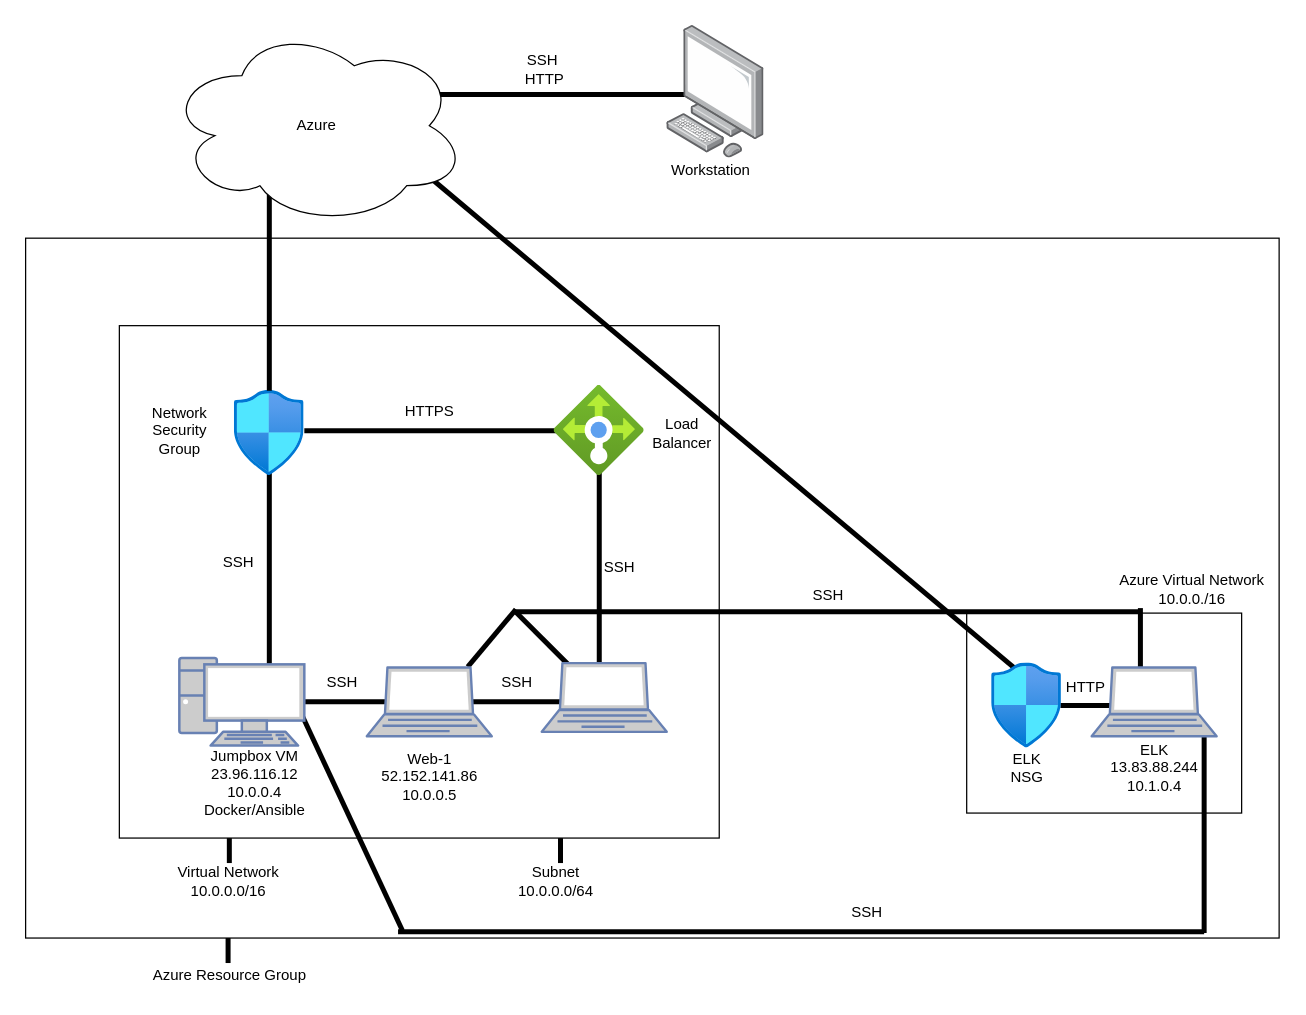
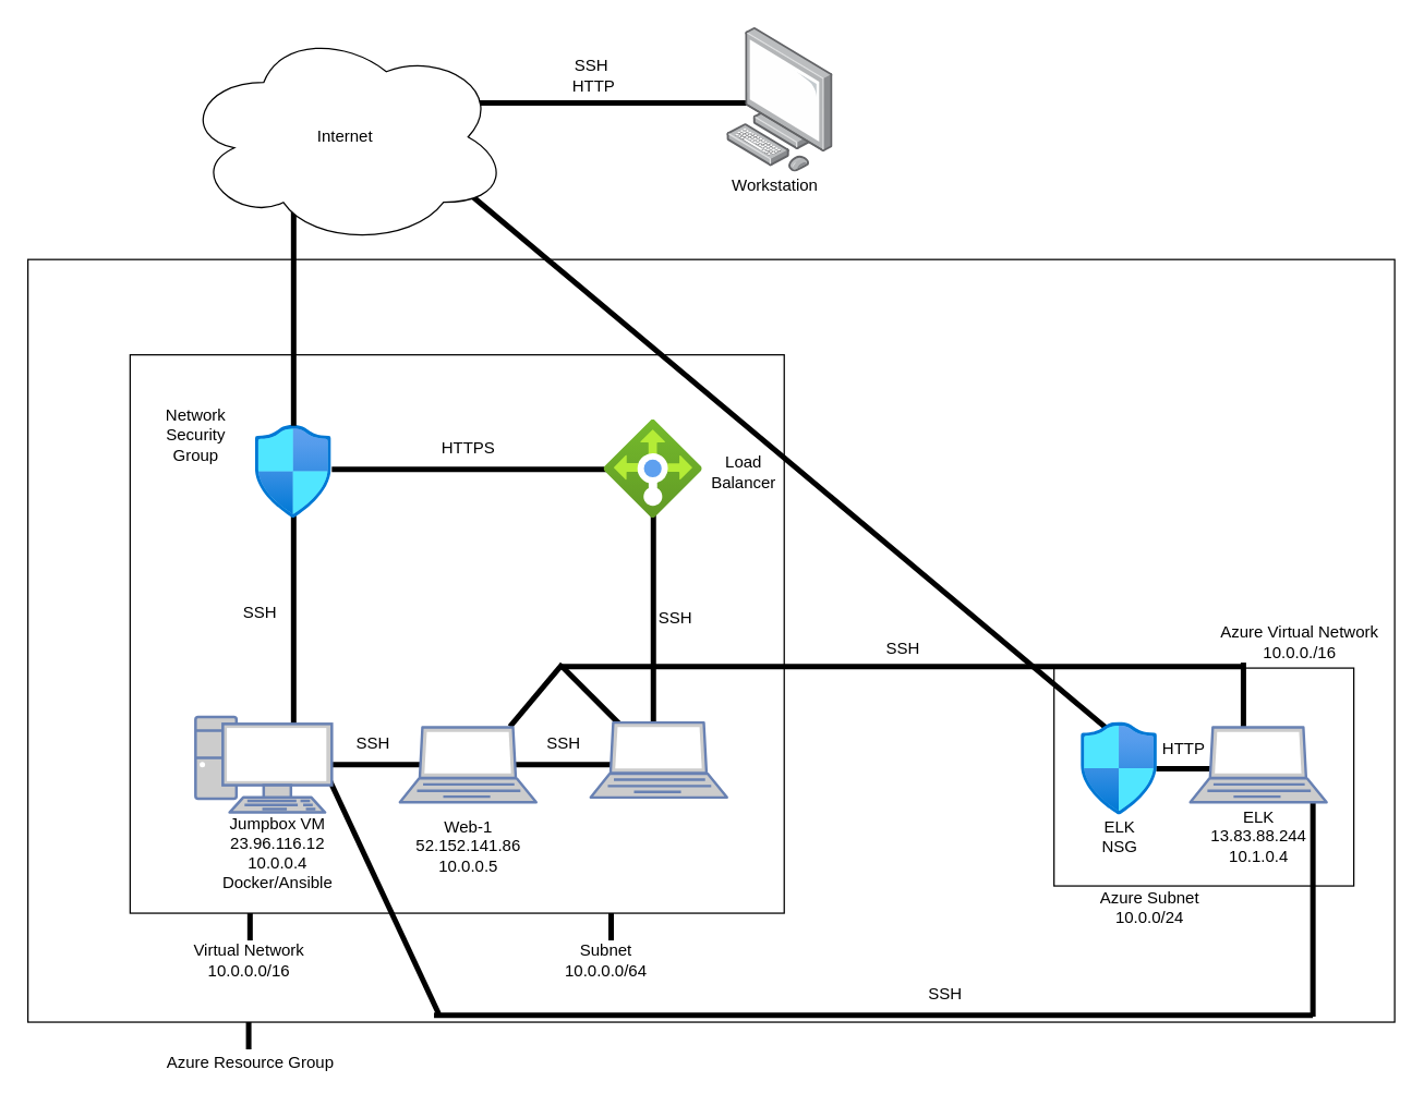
  <mxCell id="0" />
  <mxCell id="1" parent="0" />
  <mxCell id="2" value="" style="line;strokeWidth=4;html=1;perimeter=backbonePerimeter;points=[];outlineConnect=0;" vertex="1" parent="1"><mxGeometry x="343" y="70" width="210" height="10" as="geometry" /></mxCell>
  <mxCell id="3" value="" style="line;strokeWidth=4;direction=south;html=1;perimeter=backbonePerimeter;points=[];outlineConnect=0;rotation=-50;" vertex="1" parent="1"><mxGeometry x="578.3" y="23.14" width="10" height="639" as="geometry" /></mxCell>
  <mxCell id="4" value="" style="rounded=0;whiteSpace=wrap;html=1;fillColor=none;" parent="1" vertex="1"><mxGeometry x="20" y="190" width="1003" height="560" as="geometry" /></mxCell>
  <mxCell id="5" value="" style="line;strokeWidth=4;html=1;perimeter=backbonePerimeter;points=[];outlineConnect=0;" vertex="1" parent="1"><mxGeometry x="848" y="559" width="45" height="10" as="geometry" /></mxCell>
  <mxCell id="6" value="" style="line;strokeWidth=4;direction=south;html=1;perimeter=backbonePerimeter;points=[];outlineConnect=0;" vertex="1" parent="1"><mxGeometry x="907" y="486" width="10" height="54" as="geometry" /></mxCell>
  <mxCell id="7" value="" style="line;strokeWidth=4;html=1;perimeter=backbonePerimeter;points=[];outlineConnect=0;" vertex="1" parent="1"><mxGeometry x="410" y="484" width="503" height="10" as="geometry" /></mxCell>
  <mxCell id="8" value="" style="line;strokeWidth=4;direction=south;html=1;perimeter=backbonePerimeter;points=[];outlineConnect=0;rotation=-45;" vertex="1" parent="1"><mxGeometry x="428" y="480" width="10" height="60" as="geometry" /></mxCell>
  <mxCell id="9" value="" style="line;strokeWidth=4;direction=south;html=1;perimeter=backbonePerimeter;points=[];outlineConnect=0;rotation=40;" vertex="1" parent="1"><mxGeometry x="388" y="480" width="10" height="60" as="geometry" /></mxCell>
  <mxCell id="10" value="" style="line;strokeWidth=4;direction=south;html=1;perimeter=backbonePerimeter;points=[];outlineConnect=0;" vertex="1" parent="1"><mxGeometry x="958" y="586" width="10" height="160" as="geometry" /></mxCell>
  <mxCell id="11" value="" style="line;strokeWidth=4;direction=south;html=1;perimeter=backbonePerimeter;points=[];outlineConnect=0;rotation=-25;" vertex="1" parent="1"><mxGeometry x="275.33" y="558.38" width="10" height="194.68" as="geometry" /></mxCell>
  <mxCell id="12" value="" style="rounded=0;whiteSpace=wrap;html=1;fillColor=none;" vertex="1" parent="1"><mxGeometry x="773" y="490" width="220" height="160" as="geometry" /></mxCell>
  <mxCell id="13" value="" style="line;strokeWidth=4;html=1;perimeter=backbonePerimeter;points=[];outlineConnect=0;" parent="1" vertex="1"><mxGeometry x="243" y="556" width="210" height="10" as="geometry" /></mxCell>
  <mxCell id="14" value="" style="rounded=0;whiteSpace=wrap;html=1;fillColor=none;" parent="1" vertex="1"><mxGeometry x="95" y="260" width="480" height="410" as="geometry" /></mxCell>
  <mxCell id="15" value="" style="line;strokeWidth=4;html=1;perimeter=backbonePerimeter;points=[];outlineConnect=0;" parent="1" vertex="1"><mxGeometry x="243" y="339" width="210" height="10" as="geometry" /></mxCell>
  <mxCell id="16" value="" style="line;strokeWidth=4;direction=south;html=1;perimeter=backbonePerimeter;points=[];outlineConnect=0;" parent="1" vertex="1"><mxGeometry x="210" y="373.5" width="10" height="160" as="geometry" /></mxCell>
  <mxCell id="17" value="" style="line;strokeWidth=4;direction=south;html=1;perimeter=backbonePerimeter;points=[];outlineConnect=0;" parent="1" vertex="1"><mxGeometry x="474" y="373.5" width="10" height="160" as="geometry" /></mxCell>
  <mxCell id="18" value="" style="fontColor=#0066CC;verticalAlign=top;verticalLabelPosition=bottom;labelPosition=center;align=center;html=1;outlineConnect=0;fillColor=#CCCCCC;strokeColor=#6881B3;gradientColor=none;gradientDirection=north;strokeWidth=2;shape=mxgraph.networks.laptop;" parent="1" vertex="1"><mxGeometry x="433" y="530" width="100" height="55" as="geometry" /></mxCell>
  <mxCell id="19" value="" style="fontColor=#0066CC;verticalAlign=top;verticalLabelPosition=bottom;labelPosition=center;align=center;html=1;outlineConnect=0;fillColor=#CCCCCC;strokeColor=#6881B3;gradientColor=none;gradientDirection=north;strokeWidth=2;shape=mxgraph.networks.pc;" parent="1" vertex="1"><mxGeometry x="143" y="526" width="100" height="70" as="geometry" /></mxCell>
  <mxCell id="20" value="Jumpbox VM&lt;br&gt;23.96.116.12&lt;br&gt;10.0.0.4&lt;br&gt;Docker/Ansible" style="text;html=1;align=center;verticalAlign=middle;resizable=0;points=[];autosize=1;" parent="1" vertex="1"><mxGeometry x="153" y="596" width="100" height="60" as="geometry" /></mxCell>
  <mxCell id="21" value="Web-1&lt;br&gt;52.152.141.86&lt;br&gt;10.0.0.5" style="text;html=1;align=center;verticalAlign=middle;resizable=0;points=[];autosize=1;" parent="1" vertex="1"><mxGeometry x="298" y="596" width="90" height="50" as="geometry" /></mxCell>
  <mxCell id="22" value="" style="aspect=fixed;html=1;points=[];align=center;image;fontSize=12;image=img/lib/azure2/networking/Network_Security_Groups.svg;" parent="1" vertex="1"><mxGeometry x="187" y="312" width="56.0" height="68" as="geometry" /></mxCell>
  <mxCell id="23" value="" style="aspect=fixed;html=1;points=[];align=center;image;fontSize=12;image=img/lib/azure2/networking/Load_Balancers.svg;" parent="1" vertex="1"><mxGeometry x="443" y="308" width="72" height="72" as="geometry" /></mxCell>
  <mxCell id="24" value="" style="fontColor=#0066CC;verticalAlign=top;verticalLabelPosition=bottom;labelPosition=center;align=center;html=1;outlineConnect=0;fillColor=#CCCCCC;strokeColor=#6881B3;gradientColor=none;gradientDirection=north;strokeWidth=2;shape=mxgraph.networks.laptop;" parent="1" vertex="1"><mxGeometry x="293" y="533.5" width="100" height="55" as="geometry" /></mxCell>
  <mxCell id="25" value="Load &lt;br&gt;Balancer" style="text;html=1;align=center;verticalAlign=middle;resizable=0;points=[];autosize=1;" parent="1" vertex="1"><mxGeometry x="515" y="331" width="60" height="30" as="geometry" /></mxCell>
- <mxCell id="26" value="Network &lt;br&gt;Security&lt;br&gt;Group" style="text;html=1;align=center;verticalAlign=middle;resizable=0;points=[];autosize=1;" parent="1" vertex="1"><mxGeometry x="113" y="319" width="60" height="50" as="geometry" /></mxCell>
+ <mxCell id="26" value="Network &lt;br&gt;Security&lt;br&gt;Group" style="text;html=1;align=center;verticalAlign=middle;resizable=0;points=[];autosize=1;" parent="1" vertex="1"><mxGeometry x="113" y="294" width="60" height="50" as="geometry" /></mxCell>
  <mxCell id="27" value="" style="line;strokeWidth=4;direction=south;html=1;perimeter=backbonePerimeter;points=[];outlineConnect=0;" parent="1" vertex="1"><mxGeometry x="178" y="670" width="10" height="20" as="geometry" /></mxCell>
  <mxCell id="28" value="Virtual Network&lt;br&gt;10.0.0.0/16" style="text;html=1;align=center;verticalAlign=middle;resizable=0;points=[];autosize=1;" parent="1" vertex="1"><mxGeometry x="132" y="690" width="100" height="30" as="geometry" /></mxCell>
  <mxCell id="29" value="" style="line;strokeWidth=4;direction=south;html=1;perimeter=backbonePerimeter;points=[];outlineConnect=0;" parent="1" vertex="1"><mxGeometry x="177" y="750" width="10" height="20" as="geometry" /></mxCell>
  <mxCell id="30" value="Azure Resource Group" style="text;html=1;align=center;verticalAlign=middle;resizable=0;points=[];autosize=1;" parent="1" vertex="1"><mxGeometry x="113" y="770" width="140" height="20" as="geometry" /></mxCell>
  <mxCell id="31" value="" style="line;strokeWidth=4;direction=south;html=1;perimeter=backbonePerimeter;points=[];outlineConnect=0;" parent="1" vertex="1"><mxGeometry x="210" y="152" width="10" height="160" as="geometry" /></mxCell>
- <mxCell id="32" value="Azure" style="ellipse;shape=cloud;whiteSpace=wrap;html=1;" parent="1" vertex="1"><mxGeometry x="133" y="20" width="240" height="160" as="geometry" /></mxCell>
+ <mxCell id="32" value="Internet" style="ellipse;shape=cloud;whiteSpace=wrap;html=1;" parent="1" vertex="1"><mxGeometry x="133" y="20" width="240" height="160" as="geometry" /></mxCell>
  <mxCell id="33" value="HTTPS" style="text;html=1;align=center;verticalAlign=middle;resizable=0;points=[];autosize=1;" parent="1" vertex="1"><mxGeometry x="318" y="319" width="50" height="20" as="geometry" /></mxCell>
  <mxCell id="34" value="SSH" style="text;html=1;align=center;verticalAlign=middle;resizable=0;points=[];autosize=1;" parent="1" vertex="1"><mxGeometry x="253" y="536" width="40" height="20" as="geometry" /></mxCell>
  <mxCell id="35" value="SSH" style="text;html=1;align=center;verticalAlign=middle;resizable=0;points=[];autosize=1;" parent="1" vertex="1"><mxGeometry x="393" y="536" width="40" height="20" as="geometry" /></mxCell>
  <mxCell id="36" value="SSH" style="text;html=1;align=center;verticalAlign=middle;resizable=0;points=[];autosize=1;" parent="1" vertex="1"><mxGeometry x="475" y="443.5" width="40" height="20" as="geometry" /></mxCell>
  <mxCell id="37" value="SSH" style="text;html=1;align=center;verticalAlign=middle;resizable=0;points=[];autosize=1;" parent="1" vertex="1"><mxGeometry x="170" y="440" width="40" height="20" as="geometry" /></mxCell>
  <mxCell id="38" value="" style="line;strokeWidth=4;direction=south;html=1;perimeter=backbonePerimeter;points=[];outlineConnect=0;" parent="1" vertex="1"><mxGeometry x="443" y="670" width="10" height="20" as="geometry" /></mxCell>
  <mxCell id="39" value="Subnet&lt;br&gt;10.0.0.0/64" style="text;html=1;align=center;verticalAlign=middle;resizable=0;points=[];autosize=1;" parent="1" vertex="1"><mxGeometry x="404" y="690" width="80" height="30" as="geometry" /></mxCell>
  <mxCell id="40" value="" style="fontColor=#0066CC;verticalAlign=top;verticalLabelPosition=bottom;labelPosition=center;align=center;html=1;outlineConnect=0;fillColor=#CCCCCC;strokeColor=#6881B3;gradientColor=none;gradientDirection=north;strokeWidth=2;shape=mxgraph.networks.laptop;" vertex="1" parent="1"><mxGeometry x="873" y="533.5" width="100" height="55" as="geometry" /></mxCell>
  <mxCell id="41" value="" style="aspect=fixed;html=1;points=[];align=center;image;fontSize=12;image=img/lib/azure2/networking/Network_Security_Groups.svg;" vertex="1" parent="1"><mxGeometry x="793" y="530" width="56.0" height="68" as="geometry" /></mxCell>
  <mxCell id="42" value="ELK&lt;br&gt;13.83.88.244&lt;br&gt;10.1.0.4" style="text;html=1;align=center;verticalAlign=middle;resizable=0;points=[];autosize=1;" vertex="1" parent="1"><mxGeometry x="878" y="588.5" width="90" height="50" as="geometry" /></mxCell>
  <mxCell id="43" value="ELK&lt;br&gt;NSG" style="text;html=1;align=center;verticalAlign=middle;resizable=0;points=[];autosize=1;" vertex="1" parent="1"><mxGeometry x="801" y="598.5" width="40" height="30" as="geometry" /></mxCell>
+ <mxCell id="44" value="Azure Subnet &lt;br&gt;10.0.0/24" style="text;html=1;align=center;verticalAlign=middle;resizable=0;points=[];autosize=1;" vertex="1" parent="1"><mxGeometry x="798" y="651" width="90" height="30" as="geometry" /></mxCell>
  <mxCell id="45" value="" style="line;strokeWidth=4;html=1;perimeter=backbonePerimeter;points=[];outlineConnect=0;" vertex="1" parent="1"><mxGeometry x="318" y="740" width="645" height="10" as="geometry" /></mxCell>
  <mxCell id="46" value="Azure Virtual Network&lt;br&gt;10.0.0./16" style="text;html=1;align=center;verticalAlign=middle;resizable=0;points=[];autosize=1;" vertex="1" parent="1"><mxGeometry x="888" y="456" width="130" height="30" as="geometry" /></mxCell>
  <mxCell id="47" value="HTTP" style="text;html=1;align=center;verticalAlign=middle;resizable=0;points=[];autosize=1;" vertex="1" parent="1"><mxGeometry x="843" y="540" width="50" height="20" as="geometry" /></mxCell>
  <mxCell id="48" value="" style="points=[];aspect=fixed;html=1;align=center;shadow=0;dashed=0;image;image=img/lib/allied_telesis/computer_and_terminals/Personal_Computer.svg;" vertex="1" parent="1"><mxGeometry x="533" y="20" width="78.14" height="105.9" as="geometry" /></mxCell>
  <mxCell id="49" value="Workstation" style="text;html=1;align=center;verticalAlign=middle;resizable=0;points=[];autosize=1;" vertex="1" parent="1"><mxGeometry x="528" y="125.9" width="80" height="20" as="geometry" /></mxCell>
  <mxCell id="50" value="SSH&amp;nbsp;&lt;br&gt;HTTP" style="text;html=1;align=center;verticalAlign=middle;resizable=0;points=[];autosize=1;" vertex="1" parent="1"><mxGeometry x="410" y="40" width="50" height="30" as="geometry" /></mxCell>
  <mxCell id="51" value="SSH" style="text;html=1;align=center;verticalAlign=middle;resizable=0;points=[];autosize=1;" vertex="1" parent="1"><mxGeometry x="673" y="720" width="40" height="20" as="geometry" /></mxCell>
  <mxCell id="52" value="SSH" style="text;html=1;align=center;verticalAlign=middle;resizable=0;points=[];autosize=1;" vertex="1" parent="1"><mxGeometry x="641.5" y="466" width="40" height="20" as="geometry" /></mxCell>
